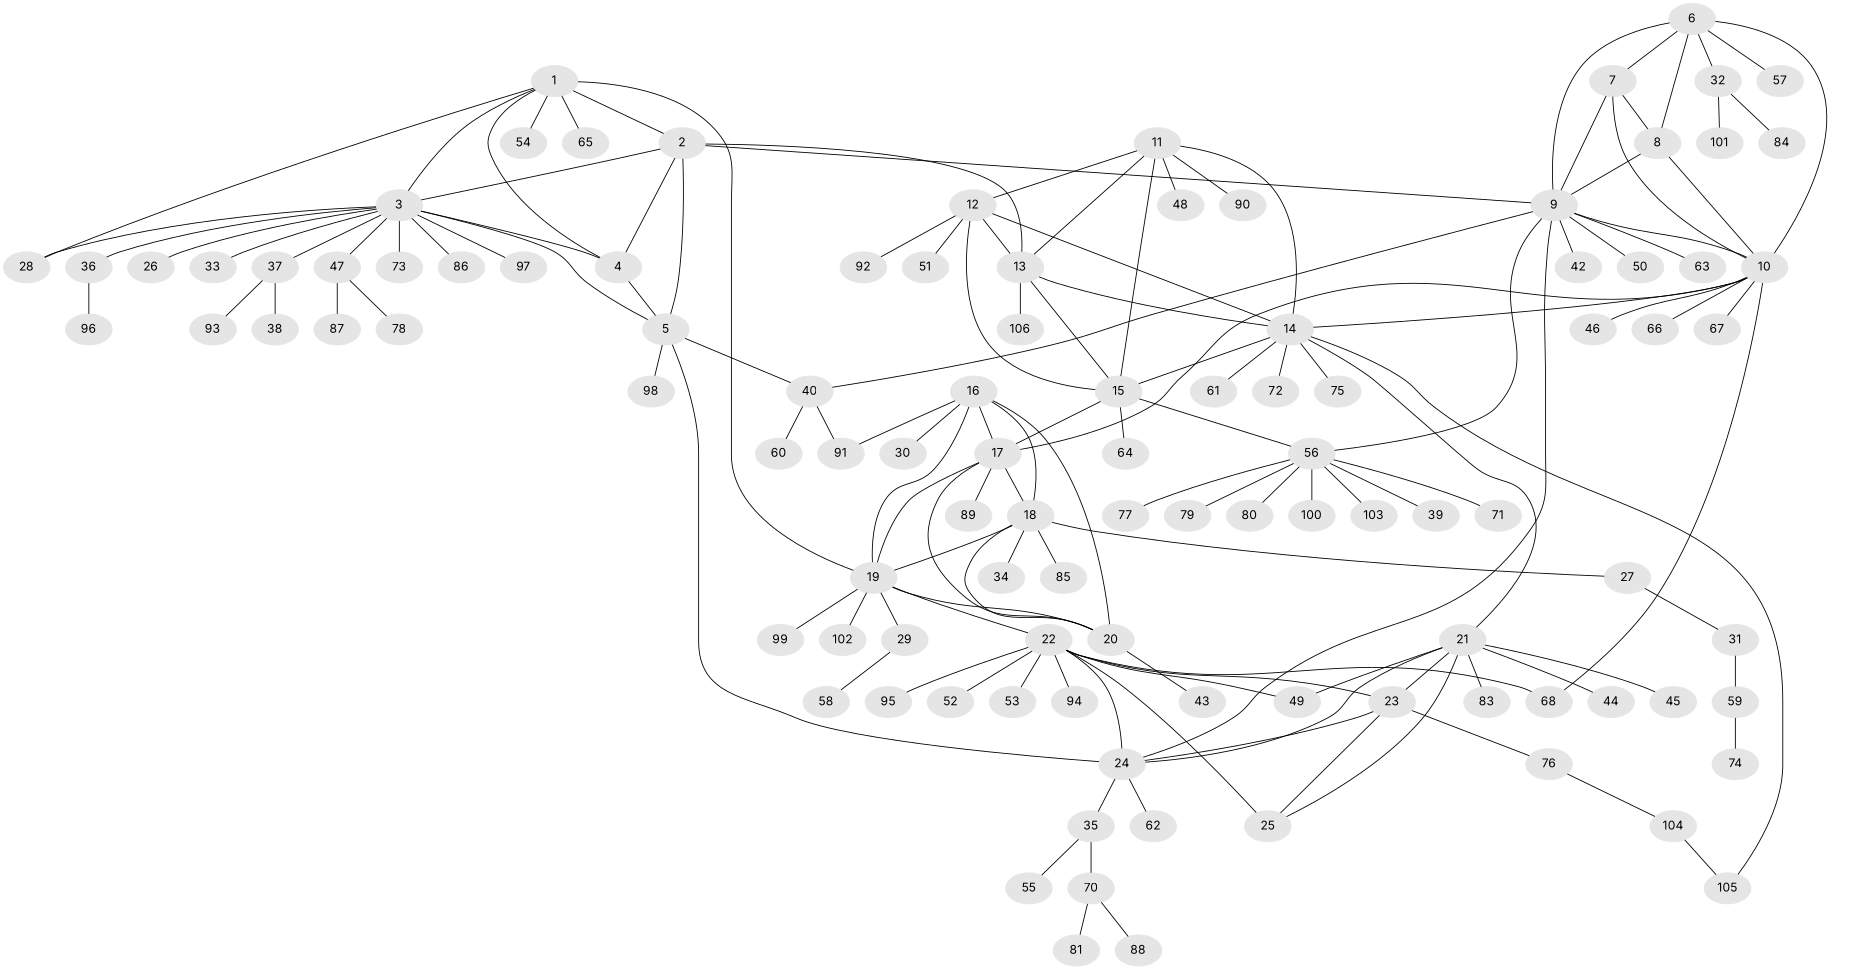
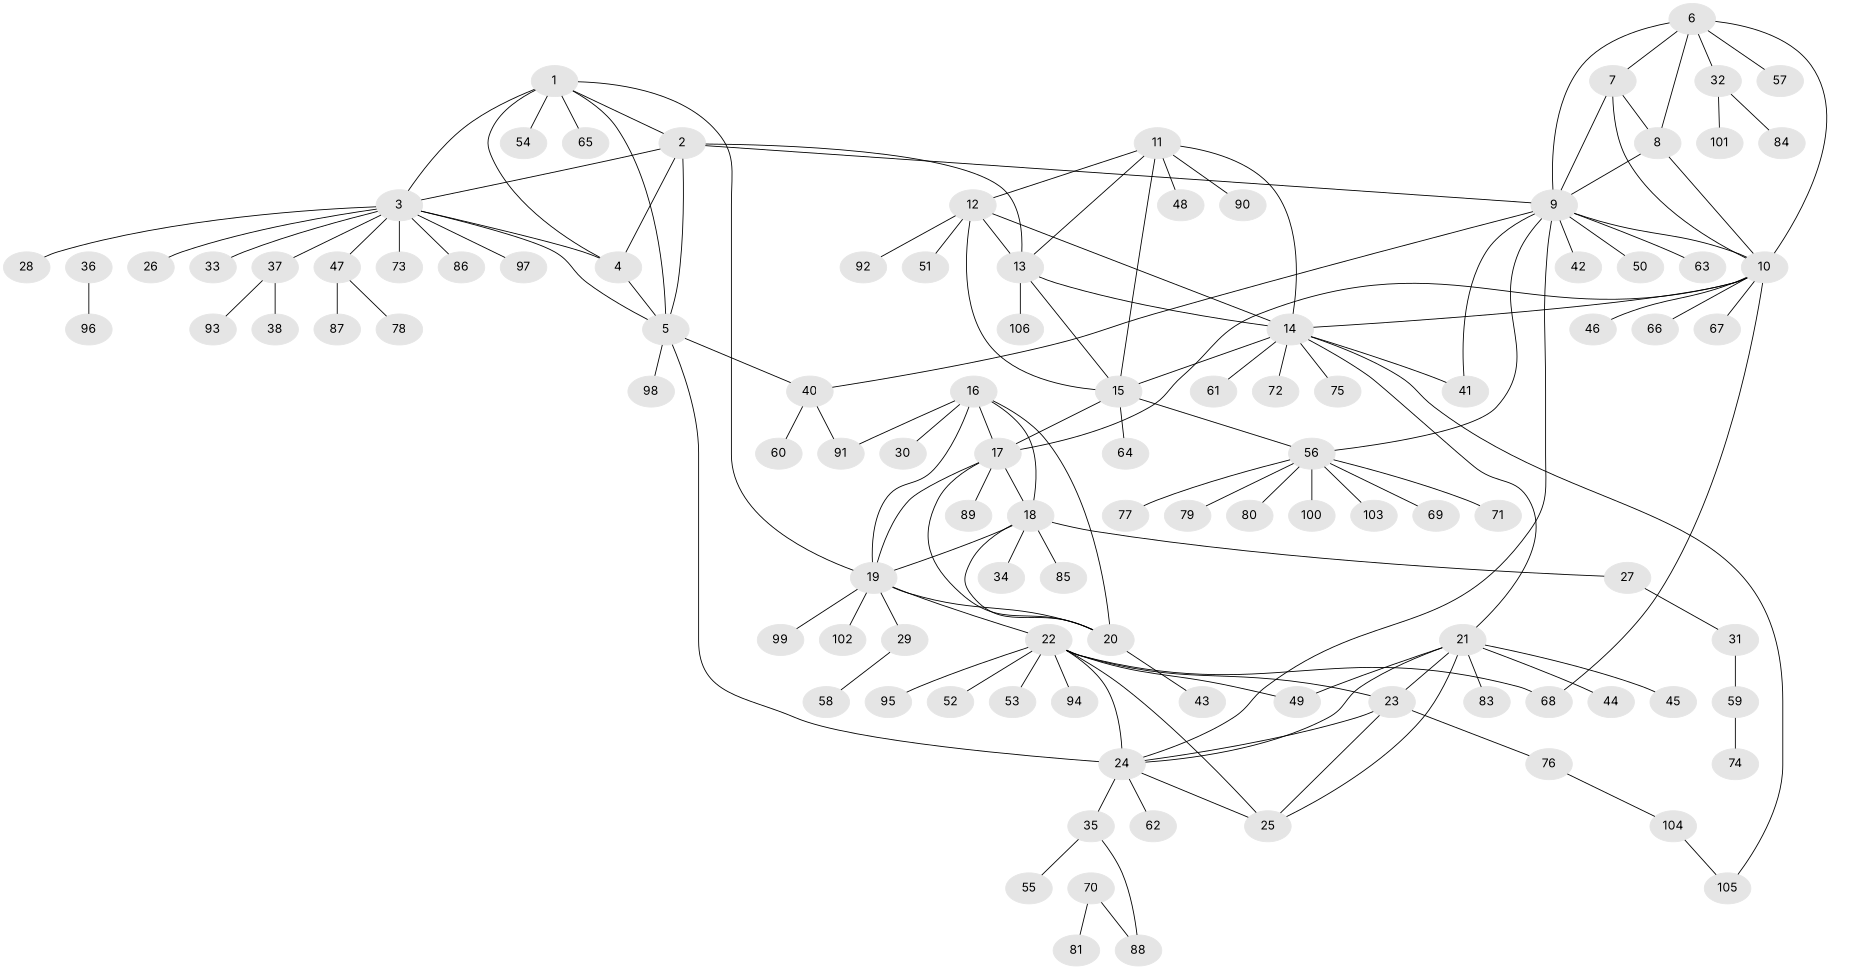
  graph {
    fontname=Inter
    node [color=gray90 fontname=Inter style=filled]
    edge [fontname=Inter]
    1
    2
    3
    4
    5
    19
    54
    65
    9
    13
    26
    28
    33
    36
    37
    47
    73
    86
    97
    24
    40
    98
    20
    22
    29
    99
    102
    10
+   41
    42
    50
    56
    63
    14
    15
    106
    96
    38
    93
    78
    87
    25
    35
    62
    91
    60
    6
    7
    8
    32
    57
    17
    46
    66
    67
    68
    84
    101
-   69 [label=39]
+   69
    71
    77
    79
    80
    100
    103
    21
    61
    72
    75
    105
    18
    89
    11
    12
    48
    90
    51
    92
    64
    23
    44
    45
    83
    49
    16
    30
    27
    34
    85
    43
    31
    52
    53
    94
    95
    58
    76
    104
    55
    70
    59
    74
    81
    88
    1 -- 2
    1 -- 3
    1 -- 4
-   1 -- 28
+   1 -- 5
    1 -- 19
    1 -- 54
    1 -- 65
    2 -- 3
    2 -- 4
    2 -- 5
    2 -- 9
    2 -- 13
    3 -- 4
    3 -- 5
    3 -- 26
    3 -- 28
    3 -- 33
-   3 -- 36
    3 -- 37
    3 -- 47
    3 -- 73
    3 -- 86
    3 -- 97
    4 -- 5
    5 -- 24
    5 -- 40
    5 -- 98
    19 -- 20
    19 -- 22
    19 -- 29
    19 -- 99
    19 -- 102
    9 -- 24
    9 -- 40
    9 -- 10
+   9 -- 41
    9 -- 42
    9 -- 50
    9 -- 56
    9 -- 63
    13 -- 14
    13 -- 15
    13 -- 106
    36 -- 96
    37 -- 38
    37 -- 93
    47 -- 78
    47 -- 87
+   24 -- 25
    24 -- 35
    24 -- 62
    40 -- 91
    40 -- 60
    20 -- 43
    22 -- 24
    22 -- 25
    22 -- 68
    22 -- 23
    22 -- 49
    22 -- 52
    22 -- 53
    22 -- 94
    22 -- 95
    29 -- 58
    10 -- 14
    10 -- 17
    10 -- 46
    10 -- 66
    10 -- 67
    10 -- 68
    56 -- 69
    56 -- 71
    56 -- 77
    56 -- 79
    56 -- 80
    56 -- 100
    56 -- 103
+   14 -- 41
    14 -- 15
    14 -- 21
    14 -- 61
    14 -- 72
    14 -- 75
    14 -- 105
    15 -- 56
    15 -- 17
    15 -- 64
    35 -- 55
-   35 -- 70
+   35 -- 88
    6 -- 9
    6 -- 10
    6 -- 7
    6 -- 8
    6 -- 32
    6 -- 57
    7 -- 9
    7 -- 10
    7 -- 8
    8 -- 9
    8 -- 10
    32 -- 84
    32 -- 101
    17 -- 19
    17 -- 20
    17 -- 18
    17 -- 89
    21 -- 24
    21 -- 25
    21 -- 23
    21 -- 44
    21 -- 45
    21 -- 83
    21 -- 49
    18 -- 19
    18 -- 20
    18 -- 27
    18 -- 34
    18 -- 85
    11 -- 13
    11 -- 14
    11 -- 15
    11 -- 12
    11 -- 48
    11 -- 90
    12 -- 13
    12 -- 14
    12 -- 15
    12 -- 51
    12 -- 92
    23 -- 24
    23 -- 25
    23 -- 76
    16 -- 19
    16 -- 20
    16 -- 91
    16 -- 17
    16 -- 18
    16 -- 30
    27 -- 31
    31 -- 59
    76 -- 104
    104 -- 105
    70 -- 81
    70 -- 88
    59 -- 74
  }
